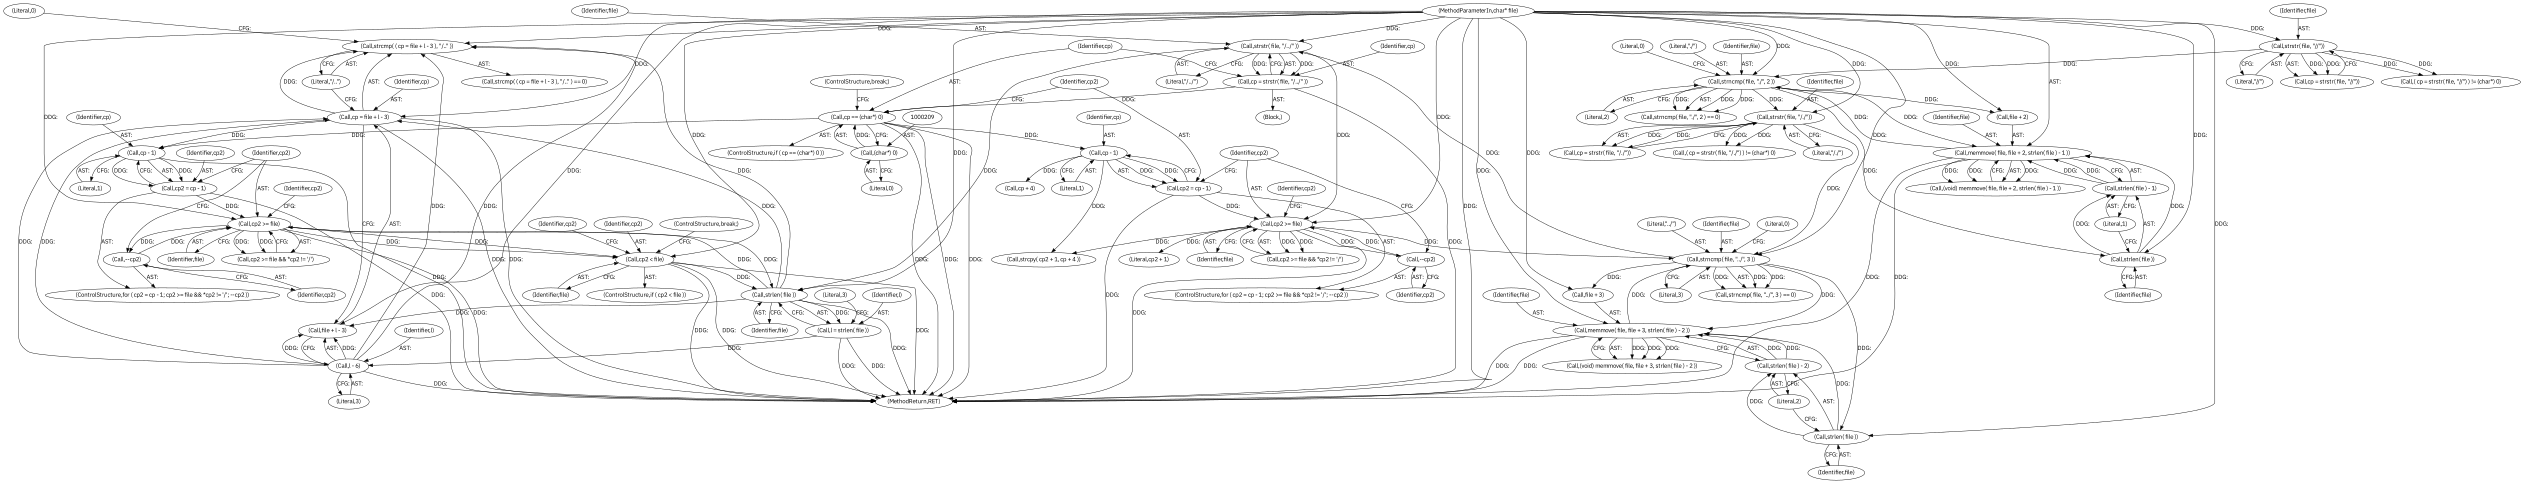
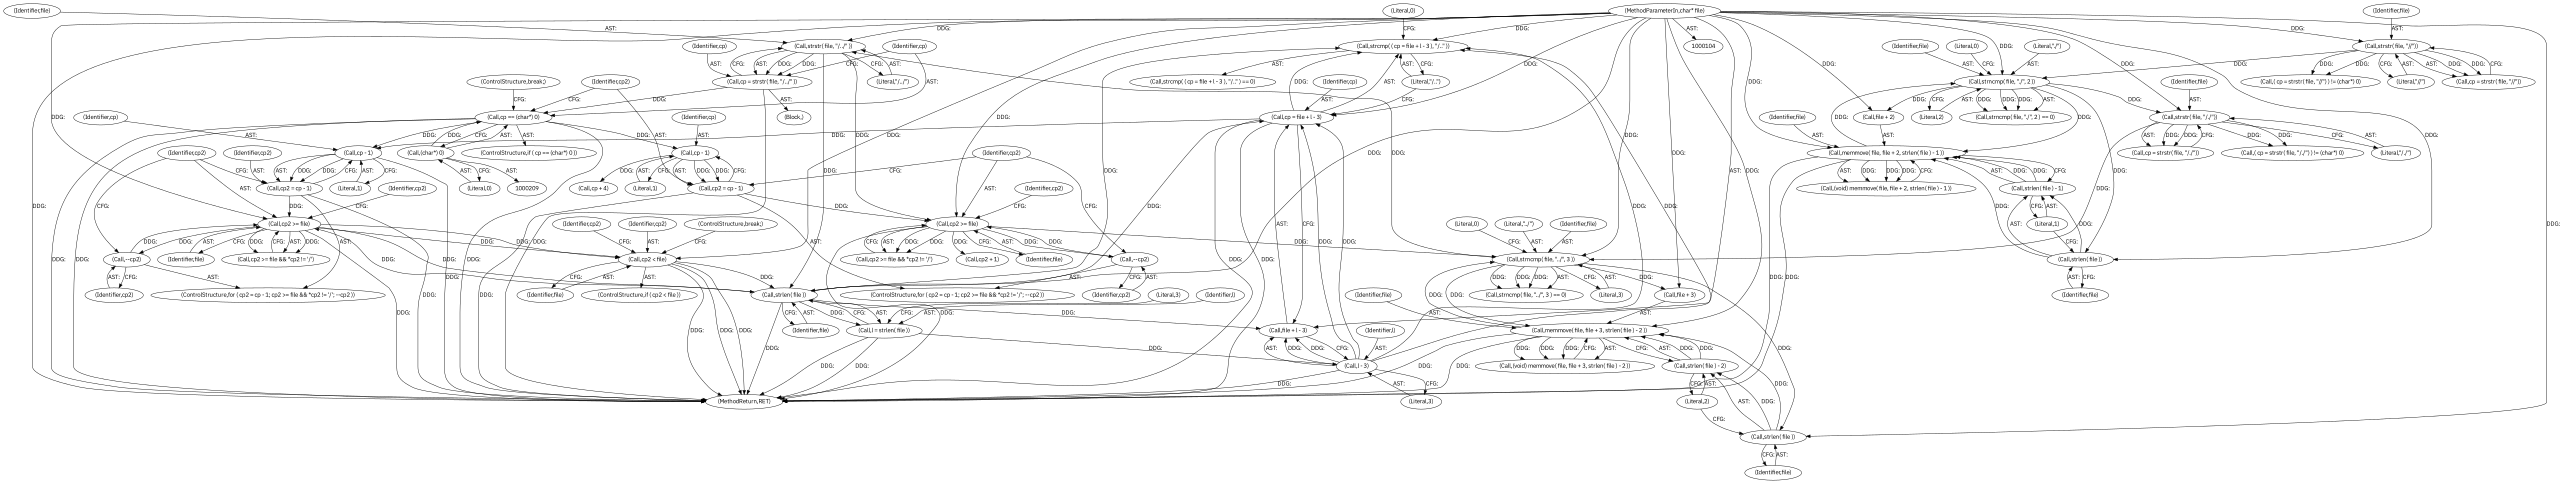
  digraph {
    fontname="IBM Plex Sans"
    node [fontname="IBM Plex Sans"]
    edge [fontname="IBM Plex Sans"]
    n1 [label="(Call,strcmp( ( cp = file + l - 3 ), \"/..\" ))"]
    n2 [label="(Call,strcmp( ( cp = file + l - 3 ), \"/..\" ) == 0)"]
    n3 [label="(Literal,\"/..\")"]
    n4 [label="(Call,cp = file + l - 3)"]
    n5 [label="(Call,cp - 1)"]
    n6 [label="(MethodReturn,RET)"]
    n7 [label="(Call,file + l - 3)"]
    n8 [label="(Call,cp2 = cp - 1)"]
    n9 [label="(Literal,1)"]
-   n10 [label="(Call,l - 6)"]
+   n10 [label="(Call,l - 3)"]
    n11 [label="(Call,strlen( file ))"]
    n12 [label="(Call,cp2 >= file)"]
    n13 [label="(Call,l = strlen( file ))"]
    n14 [label="(Identifier,file)"]
    n15 [label="(Call,--cp2)"]
    n16 [label="(Call,cp2 < file)"]
    n17 [label="(Identifier,file)"]
    n18 [label="(Call,cp2 >= file && *cp2 != '/')"]
    n19 [label="(ControlStructure,for ( cp2 = cp - 1; cp2 >= file && *cp2 != '/'; --cp2 ))"]
    n20 [label="(Identifier,cp2)"]
    n21 [label="(ControlStructure,if ( cp2 < file ))"]
    n22 [label="(Identifier,file)"]
    n23 [label="(Call,cp == (char*) 0)"]
    n24 [label="(Call,cp - 1)"]
    n25 [label="(Call,(char*) 0)"]
    n26 [label="(ControlStructure,if ( cp == (char*) 0 ))"]
-   n27 [label="(Call,strcpy( cp2 + 1, cp + 4 ))"]
    n28 [label="(Call,cp2 = cp - 1)"]
    n29 [label="(Call,cp + 4)"]
    n30 [label="(Literal,1)"]
    n31 [label="(Literal,0)"]
    n32 [label="(Call,cp = strstr( file, \"/../\" ))"]
    n33 [label="(Call,strstr( file, \"/../\" ))"]
    n34 [label="(Block,)"]
    n35 [label="(Call,cp2 >= file)"]
    n36 [label="(Literal,\"/../\")"]
    n37 [label="(Call,strncmp( file, \"../\", 3 ))"]
    n38 [label="(Call,--cp2)"]
-   n39 [label="(Literal,cp2 + 1)"]
+   n39 [label="(Call,cp2 + 1)"]
    n40 [label="(Identifier,file)"]
    n41 [label="(Call,cp2 >= file && *cp2 != '/')"]
    n42 [label="(Call,memmove( file, file + 3, strlen( file ) - 2 ))"]
    n43 [label="(Call,strlen( file ))"]
    n44 [label="(Call,strncmp( file, \"../\", 3 ) == 0)"]
    n45 [label="(Call,file + 3)"]
    n46 [label="(Literal,3)"]
    n47 [label="(Call,strlen( file ) - 2)"]
    n48 [label="(Call,(void) memmove( file, file + 3, strlen( file ) - 2 ))"]
    n49 [label="(Identifier,file)"]
    n50 [label="(Call,strstr( file, \"/./\"))"]
    n51 [label="(Call,( cp = strstr( file, \"/./\") ) != (char*) 0)"]
    n52 [label="(Literal,\"/./\")"]
    n53 [label="(Call,cp = strstr( file, \"/./\"))"]
    n54 [label="(Call,strncmp( file, \"./\", 2 ))"]
    n55 [label="(Call,memmove( file, file + 2, strlen( file ) - 1 ))"]
    n56 [label="(Call,strlen( file ))"]
    n57 [label="(Call,strncmp( file, \"./\", 2 ) == 0)"]
    n58 [label="(Literal,2)"]
    n59 [label="(Call,file + 2)"]
    n60 [label="(Call,strlen( file ) - 1)"]
    n61 [label="(Call,(void) memmove( file, file + 2, strlen( file ) - 1 ))"]
    n62 [label="(Identifier,file)"]
    n63 [label="(Literal,1)"]
    n64 [label="(MethodParameterIn,char* file)"]
    n65 [label="(Call,strstr( file, \"//\"))"]
+   1000104
    n67 [label="(Call,( cp = strstr( file, \"//\") ) != (char*) 0)"]
    n68 [label="(Literal,\"//\")"]
    n69 [label="(Call,cp = strstr( file, \"//\"))"]
    n70 [label="(Identifier,cp2)"]
    n71 [label="(ControlStructure,for ( cp2 = cp - 1; cp2 >= file && *cp2 != '/'; --cp2 ))"]
    n72 [label="(Literal,2)"]
    n73 [label="(Literal,3)"]
    n74 [label="(Literal,0)"]
    n75 [label="(Identifier,file)"]
    n76 [label="(Literal,\"./\")"]
    n77 [label="(Identifier,cp)"]
    n78 [label="(Identifier,file)"]
    n79 [label="(Identifier,cp2)"]
    n80 [label="(Literal,3)"]
    n81 [label="(Identifier,cp2)"]
    n82 [label="(Identifier,cp)"]
    n83 [label="(Identifier,cp2)"]
    n84 [label="(Identifier,cp2)"]
    n85 [label="(ControlStructure,break;)"]
    n86 [label="(Identifier,file)"]
    n87 [label="(Identifier,cp2)"]
    n88 [label="(Identifier,cp)"]
    n89 [label="(Identifier,file)"]
    n90 [label="(Identifier,cp2)"]
    n91 [label="(Identifier,file)"]
    n92 [label="(Literal,0)"]
    n93 [label="(ControlStructure,break;)"]
    n94 [label="(Literal,\"../\")"]
    n95 [label="(Identifier,cp)"]
    n96 [label="(Identifier,file)"]
    n97 [label="(Identifier,file)"]
    n98 [label="(Identifier,l)"]
    n99 [label="(Identifier,cp)"]
    n100 [label="(Identifier,l)"]
    n101 [label="(Literal,0)"]
    n102 [label="(Identifier,cp2)"]
    n103 [label="(Identifier,cp2)"]
    1000209
    n1 -> n2 [label="AST: "]
    n1 -> n3 [label="CFG: "]
    n3 -> n1 [label="AST: "]
    n3 -> n4 [label="CFG: "]
    n4 -> n1 [label="AST: "]
    n4 -> n1 [label="DDG: "]
    n4 -> n5 [label="DDG: "]
    n4 -> n6 [label="DDG: "]
    n4 -> n6 [label="DDG: "]
    n4 -> n7 [label="CFG: "]
    n5 -> n6 [label="DDG: "]
    n5 -> n8 [label="AST: "]
    n5 -> n8 [label="DDG: "]
    n5 -> n8 [label="DDG: "]
    n5 -> n9 [label="CFG: "]
    n7 -> n4 [label="AST: "]
    n7 -> n10 [label="CFG: "]
    n8 -> n5 [label="CFG: "]
    n8 -> n6 [label="DDG: "]
    n8 -> n12 [label="DDG: "]
    n8 -> n19 [label="AST: "]
    n9 -> n5 [label="AST: "]
    n10 -> n1 [label="DDG: "]
    n10 -> n1 [label="DDG: "]
    n10 -> n4 [label="DDG: "]
    n10 -> n4 [label="DDG: "]
    n10 -> n6 [label="DDG: "]
    n10 -> n7 [label="AST: "]
    n10 -> n7 [label="DDG: "]
    n10 -> n7 [label="DDG: "]
    n10 -> n73 [label="CFG: "]
    n11 -> n1 [label="DDG: "]
    n11 -> n4 [label="DDG: "]
    n11 -> n6 [label="DDG: "]
    n11 -> n7 [label="DDG: "]
    n11 -> n12 [label="DDG: "]
    n11 -> n13 [label="AST: "]
    n11 -> n13 [label="DDG: "]
    n11 -> n14 [label="CFG: "]
    n12 -> n6 [label="DDG: "]
    n12 -> n11 [label="DDG: "]
    n12 -> n15 [label="DDG: "]
    n12 -> n16 [label="DDG: "]
    n12 -> n16 [label="DDG: "]
    n12 -> n17 [label="CFG: "]
    n12 -> n18 [label="AST: "]
    n12 -> n18 [label="DDG: "]
    n12 -> n18 [label="DDG: "]
    n13 -> n6 [label="DDG: "]
    n13 -> n6 [label="DDG: "]
    n13 -> n10 [label="DDG: "]
    n13 -> n11 [label="CFG: "]
    n14 -> n11 [label="AST: "]
    n15 -> n12 [label="DDG: "]
    n15 -> n19 [label="AST: "]
    n15 -> n20 [label="CFG: "]
    n16 -> n6 [label="DDG: "]
    n16 -> n6 [label="DDG: "]
    n16 -> n6 [label="DDG: "]
    n16 -> n11 [label="DDG: "]
    n16 -> n21 [label="AST: "]
    n16 -> n22 [label="CFG: "]
    n17 -> n12 [label="AST: "]
    n18 -> n12 [label="CFG: "]
    n20 -> n15 [label="AST: "]
    n22 -> n16 [label="AST: "]
    n23 -> n5 [label="DDG: "]
    n23 -> n6 [label="DDG: "]
    n23 -> n6 [label="DDG: "]
    n23 -> n6 [label="DDG: "]
    n23 -> n24 [label="DDG: "]
    n23 -> n25 [label="CFG: "]
    n23 -> n26 [label="AST: "]
-   n24 -> n27 [label="DDG: "]
    n24 -> n28 [label="AST: "]
    n24 -> n28 [label="DDG: "]
    n24 -> n28 [label="DDG: "]
    n24 -> n29 [label="DDG: "]
    n24 -> n30 [label="CFG: "]
    n25 -> n23 [label="AST: "]
    n25 -> n23 [label="DDG: "]
    n25 -> n31 [label="CFG: "]
    n28 -> n6 [label="DDG: "]
    n28 -> n24 [label="CFG: "]
    n28 -> n35 [label="DDG: "]
    n28 -> n71 [label="AST: "]
    n30 -> n24 [label="AST: "]
    n31 -> n25 [label="AST: "]
    n32 -> n6 [label="DDG: "]
    n32 -> n23 [label="DDG: "]
    n32 -> n33 [label="CFG: "]
    n32 -> n34 [label="AST: "]
    n33 -> n11 [label="DDG: "]
    n33 -> n32 [label="AST: "]
    n33 -> n32 [label="DDG: "]
    n33 -> n32 [label="DDG: "]
    n33 -> n35 [label="DDG: "]
    n33 -> n36 [label="CFG: "]
    n35 -> n6 [label="DDG: "]
-   n35 -> n27 [label="DDG: "]
    n35 -> n37 [label="DDG: "]
    n35 -> n38 [label="DDG: "]
    n35 -> n39 [label="DDG: "]
    n35 -> n40 [label="CFG: "]
    n35 -> n41 [label="AST: "]
    n35 -> n41 [label="DDG: "]
    n35 -> n41 [label="DDG: "]
    n36 -> n33 [label="AST: "]
    n37 -> n33 [label="DDG: "]
    n37 -> n42 [label="DDG: "]
    n37 -> n43 [label="DDG: "]
    n37 -> n44 [label="AST: "]
    n37 -> n44 [label="DDG: "]
    n37 -> n44 [label="DDG: "]
    n37 -> n44 [label="DDG: "]
    n37 -> n45 [label="DDG: "]
    n37 -> n46 [label="CFG: "]
    n38 -> n35 [label="DDG: "]
    n38 -> n70 [label="CFG: "]
    n38 -> n71 [label="AST: "]
    n40 -> n35 [label="AST: "]
    n41 -> n35 [label="CFG: "]
    n42 -> n6 [label="DDG: "]
    n42 -> n6 [label="DDG: "]
    n42 -> n37 [label="DDG: "]
    n42 -> n47 [label="CFG: "]
    n42 -> n48 [label="AST: "]
    n42 -> n48 [label="DDG: "]
    n42 -> n48 [label="DDG: "]
    n42 -> n48 [label="DDG: "]
    n43 -> n42 [label="DDG: "]
    n43 -> n47 [label="AST: "]
    n43 -> n47 [label="DDG: "]
    n43 -> n49 [label="CFG: "]
    n45 -> n42 [label="AST: "]
    n46 -> n37 [label="AST: "]
    n47 -> n42 [label="AST: "]
    n47 -> n42 [label="DDG: "]
    n47 -> n42 [label="DDG: "]
    n47 -> n72 [label="CFG: "]
    n48 -> n42 [label="CFG: "]
    n49 -> n43 [label="AST: "]
    n50 -> n37 [label="DDG: "]
    n50 -> n51 [label="DDG: "]
    n50 -> n51 [label="DDG: "]
    n50 -> n52 [label="CFG: "]
    n50 -> n53 [label="AST: "]
    n50 -> n53 [label="DDG: "]
    n50 -> n53 [label="DDG: "]
    n52 -> n50 [label="AST: "]
    n53 -> n50 [label="CFG: "]
    n54 -> n50 [label="DDG: "]
    n54 -> n55 [label="DDG: "]
    n54 -> n56 [label="DDG: "]
    n54 -> n57 [label="AST: "]
    n54 -> n57 [label="DDG: "]
    n54 -> n57 [label="DDG: "]
    n54 -> n57 [label="DDG: "]
    n54 -> n58 [label="CFG: "]
    n54 -> n59 [label="DDG: "]
    n55 -> n6 [label="DDG: "]
    n55 -> n6 [label="DDG: "]
    n55 -> n54 [label="DDG: "]
    n55 -> n60 [label="CFG: "]
    n55 -> n61 [label="AST: "]
    n55 -> n61 [label="DDG: "]
    n55 -> n61 [label="DDG: "]
    n55 -> n61 [label="DDG: "]
    n56 -> n55 [label="DDG: "]
    n56 -> n60 [label="AST: "]
    n56 -> n60 [label="DDG: "]
    n56 -> n62 [label="CFG: "]
    n58 -> n54 [label="AST: "]
    n59 -> n55 [label="AST: "]
    n60 -> n55 [label="AST: "]
    n60 -> n55 [label="DDG: "]
    n60 -> n55 [label="DDG: "]
    n60 -> n63 [label="CFG: "]
    n61 -> n55 [label="CFG: "]
    n62 -> n56 [label="AST: "]
    n63 -> n56 [label="CFG: "]
    n63 -> n60 [label="AST: "]
    n64 -> n1 [label="DDG: "]
    n64 -> n4 [label="DDG: "]
    n64 -> n6 [label="DDG: "]
-   n64 -> n7 [label="DDG: "]
+   n64 -> n7 [label="AST: "]
    n64 -> n11 [label="DDG: "]
    n64 -> n12 [label="DDG: "]
    n64 -> n16 [label="DDG: "]
    n64 -> n33 [label="DDG: "]
    n64 -> n35 [label="DDG: "]
    n64 -> n37 [label="DDG: "]
    n64 -> n42 [label="DDG: "]
    n64 -> n43 [label="DDG: "]
    n64 -> n45 [label="DDG: "]
    n64 -> n50 [label="DDG: "]
    n64 -> n54 [label="DDG: "]
-   n64 -> n55 [label="AST: "]
+   n64 -> n55 [label="DDG: "]
    n64 -> n56 [label="DDG: "]
    n64 -> n59 [label="DDG: "]
    n64 -> n65 [label="DDG: "]
+   n64 -> 1000104 [label="AST: "]
    n65 -> n54 [label="DDG: "]
    n65 -> n67 [label="DDG: "]
    n65 -> n67 [label="DDG: "]
    n65 -> n68 [label="CFG: "]
    n65 -> n69 [label="AST: "]
    n65 -> n69 [label="DDG: "]
    n65 -> n69 [label="DDG: "]
    n68 -> n65 [label="AST: "]
    n69 -> n65 [label="CFG: "]
    n70 -> n38 [label="AST: "]
    n72 -> n43 [label="CFG: "]
    n72 -> n47 [label="AST: "]
    n73 -> n10 [label="AST: "]
    n74 -> n54 [label="CFG: "]
    n75 -> n33 [label="AST: "]
    n76 -> n54 [label="AST: "]
    n77 -> n5 [label="AST: "]
    n78 -> n42 [label="AST: "]
    n79 -> n16 [label="CFG: "]
    n80 -> n13 [label="CFG: "]
    n81 -> n35 [label="CFG: "]
    n82 -> n23 [label="AST: "]
    n82 -> n32 [label="CFG: "]
    n83 -> n8 [label="AST: "]
    n84 -> n16 [label="AST: "]
    n85 -> n16 [label="CFG: "]
    n86 -> n54 [label="AST: "]
    n87 -> n28 [label="CFG: "]
    n87 -> n35 [label="AST: "]
    n87 -> n38 [label="CFG: "]
    n88 -> n4 [label="AST: "]
    n89 -> n65 [label="AST: "]
    n90 -> n12 [label="CFG: "]
    n91 -> n55 [label="AST: "]
    n92 -> n1 [label="CFG: "]
    n93 -> n23 [label="CFG: "]
    n94 -> n37 [label="AST: "]
    n95 -> n24 [label="AST: "]
    n96 -> n50 [label="AST: "]
    n97 -> n37 [label="AST: "]
    n98 -> n13 [label="AST: "]
    n99 -> n32 [label="AST: "]
    n100 -> n10 [label="AST: "]
    n101 -> n37 [label="CFG: "]
    n102 -> n8 [label="CFG: "]
    n102 -> n12 [label="AST: "]
    n102 -> n15 [label="CFG: "]
    n103 -> n23 [label="CFG: "]
    n103 -> n28 [label="AST: "]
-   1000209 -> n25 [label="AST: "]
+   n25 -> 1000209 [label="AST: "]
  }
